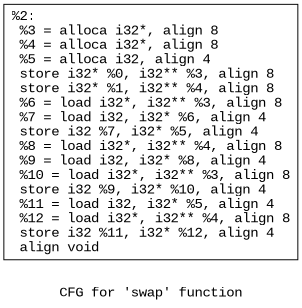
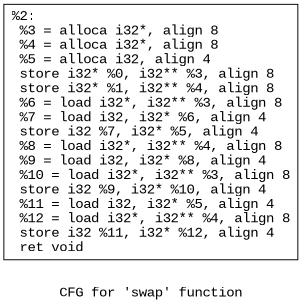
  digraph {
    label="CFG for 'swap' function"
    fontname="Liberation Mono"
-   n1 [label="{%2:\l  %3 = alloca i32*, align 8\l  %4 = alloca i32*, align 8\l  %5 = alloca i32, align 4\l  store i32* %0, i32** %3, align 8\l  store i32* %1, i32** %4, align 8\l  %6 = load i32*, i32** %3, align 8\l  %7 = load i32, i32* %6, align 4\l  store i32 %7, i32* %5, align 4\l  %8 = load i32*, i32** %4, align 8\l  %9 = load i32, i32* %8, align 4\l  %10 = load i32*, i32** %3, align 8\l  store i32 %9, i32* %10, align 4\l  %11 = load i32, i32* %5, align 4\l  %12 = load i32*, i32** %4, align 8\l  store i32 %11, i32* %12, align 4\l  align void\l}" shape=record fontname="Liberation Mono"]
+   n1 [label="{%2:\l  %3 = alloca i32*, align 8\l  %4 = alloca i32*, align 8\l  %5 = alloca i32, align 4\l  store i32* %0, i32** %3, align 8\l  store i32* %1, i32** %4, align 8\l  %6 = load i32*, i32** %3, align 8\l  %7 = load i32, i32* %6, align 4\l  store i32 %7, i32* %5, align 4\l  %8 = load i32*, i32** %4, align 8\l  %9 = load i32, i32* %8, align 4\l  %10 = load i32*, i32** %3, align 8\l  store i32 %9, i32* %10, align 4\l  %11 = load i32, i32* %5, align 4\l  %12 = load i32*, i32** %4, align 8\l  store i32 %11, i32* %12, align 4\l  ret void\l}" shape=record fontname="Liberation Mono"]
  }
